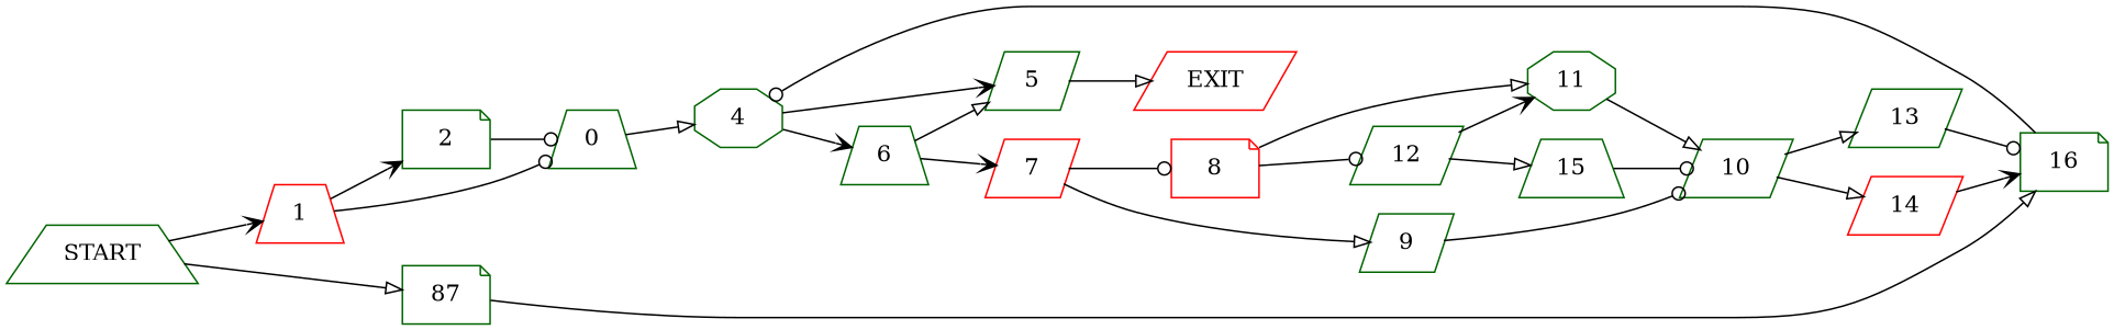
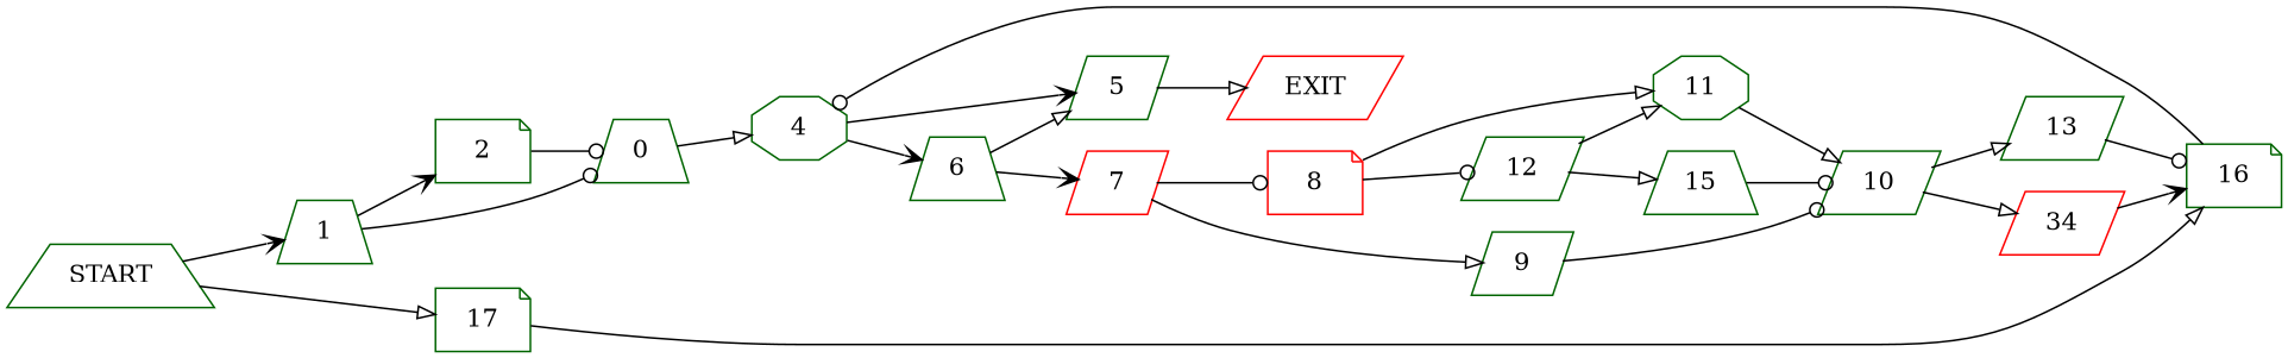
  digraph {
    rankdir=LR
    node [color=darkgreen shape=parallelogram]
    edge [arrowhead=onormal]
    n1 [label=START shape=trapezium]
-   1 [color=red shape=trapezium]
-   17 [shape=note label=87]
+   1 [shape=trapezium]
+   17 [shape=note]
    2 [shape=note]
    n5 [label=0 shape=trapezium]
    16 [shape=note]
    n7 [color=red label=EXIT]
    4 [shape=octagon]
    5
    6 [shape=trapezium]
    7 [color=red]
    8 [color=red shape=note]
    9
    11 [shape=octagon]
    12
    10
    15 [shape=trapezium]
    13
-   14 [color=red]
+   14 [color=red label=34]
    n1 -> 1 [arrowhead=vee]
    n1 -> 17
    1 -> 2 [arrowhead=vee]
    1 -> n5 [arrowhead=odot]
    17 -> 16
    2 -> n5 [arrowhead=odot]
    n5 -> 4
    16 -> 4 [arrowhead=odot]
    4 -> 5 [arrowhead=vee]
    4 -> 6 [arrowhead=vee]
    5 -> n7
    6 -> 5
    6 -> 7 [arrowhead=vee]
    7 -> 8 [arrowhead=odot]
    7 -> 9
    8 -> 11
    8 -> 12 [arrowhead=odot]
    9 -> 10 [arrowhead=odot]
    11 -> 10
-   12 -> 11 [arrowhead=vee]
+   12 -> 11
    12 -> 15
    10 -> 13
    10 -> 14
    15 -> 10 [arrowhead=odot]
    13 -> 16 [arrowhead=odot]
    14 -> 16 [arrowhead=vee]
  }
